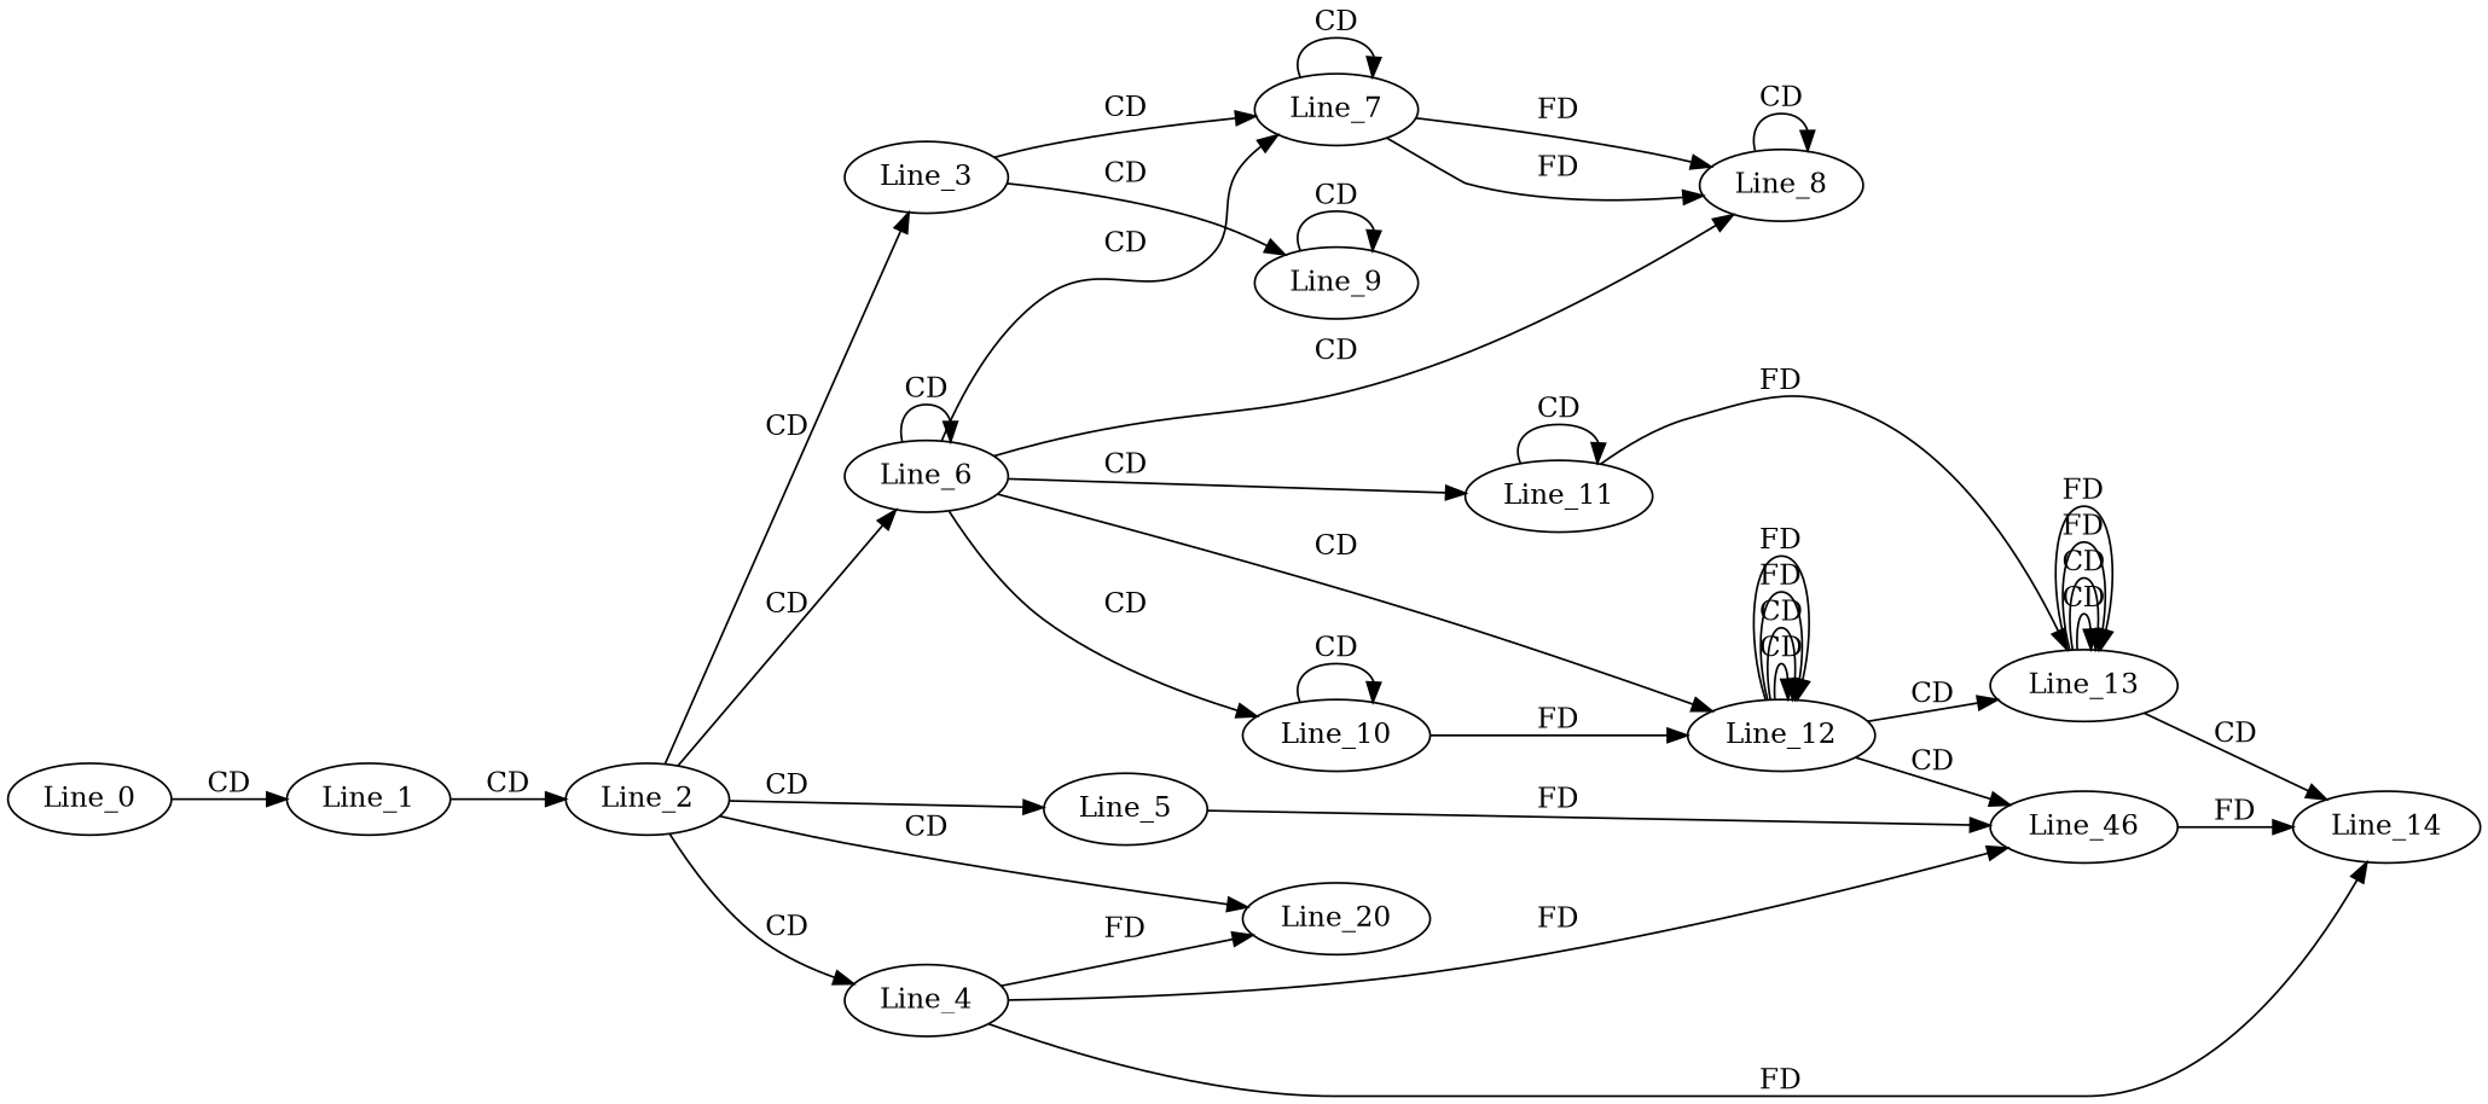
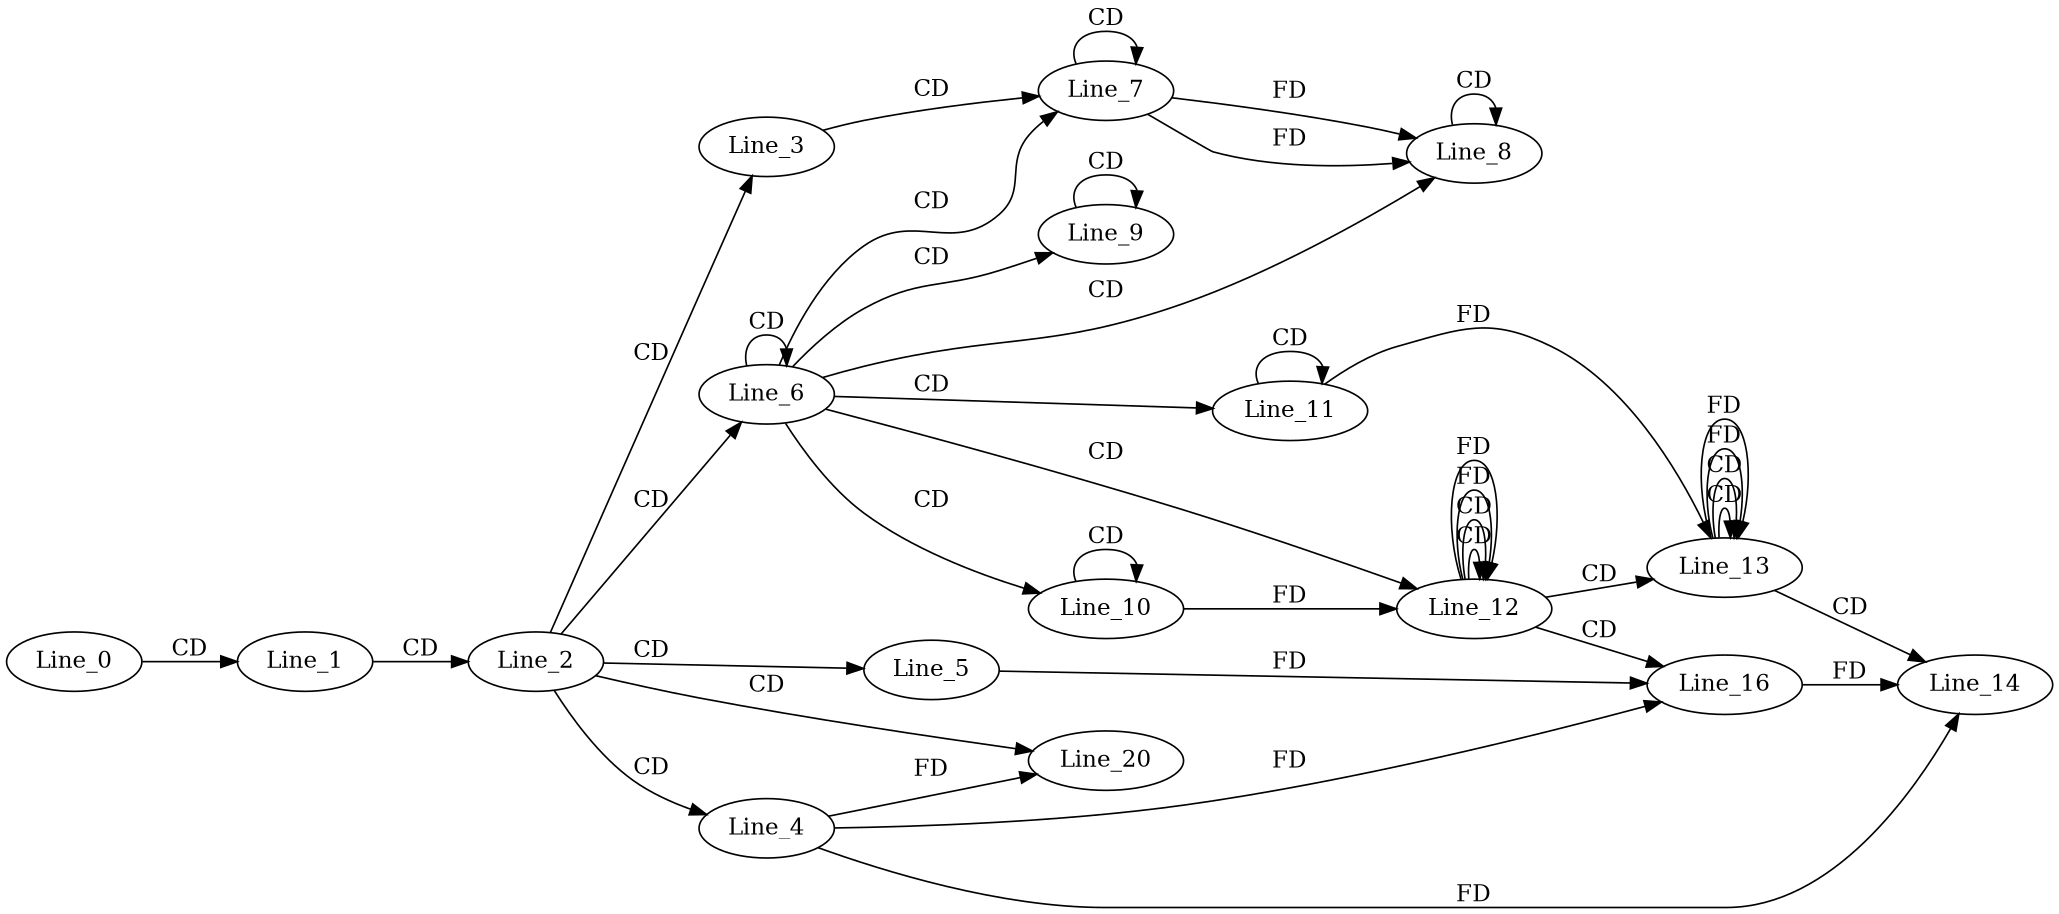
  digraph {
    rankdir=LR
    Line_0
    Line_1
    Line_2
    Line_3
    Line_4
    Line_5
    Line_6
    Line_20
    Line_7
    Line_14
-   Line_16 [label=Line_46]
+   Line_16
    Line_8
    Line_9
    Line_10
    Line_11
    Line_12
    Line_13
    Line_0 -> Line_1 [label=CD]
    Line_1 -> Line_2 [label=CD]
    Line_2 -> Line_3 [label=CD]
    Line_2 -> Line_4 [label=CD]
    Line_2 -> Line_5 [label=CD]
    Line_2 -> Line_6 [label=CD]
    Line_2 -> Line_20 [label=CD]
    Line_3 -> Line_7 [label=CD]
    Line_4 -> Line_20 [label=FD]
    Line_4 -> Line_14 [label=FD]
    Line_4 -> Line_16 [label=FD]
    Line_5 -> Line_16 [label=FD]
    Line_6 -> Line_6 [label=CD]
    Line_6 -> Line_7 [label=CD]
    Line_6 -> Line_8 [label=CD]
-   Line_3 -> Line_9 [label=CD]
+   Line_6 -> Line_9 [label=CD]
    Line_6 -> Line_10 [label=CD]
    Line_6 -> Line_11 [label=CD]
    Line_6 -> Line_12 [label=CD]
    Line_7 -> Line_7 [label=CD]
    Line_7 -> Line_8 [label=FD]
    Line_7 -> Line_8 [label=FD]
    Line_16 -> Line_14 [label=FD]
    Line_8 -> Line_8 [label=CD]
    Line_9 -> Line_9 [label=CD]
    Line_10 -> Line_10 [label=CD]
    Line_10 -> Line_12 [label=FD]
    Line_11 -> Line_11 [label=CD]
    Line_11 -> Line_13 [label=FD]
    Line_12 -> Line_16 [label=CD]
    Line_12 -> Line_12 [label=CD]
    Line_12 -> Line_12 [label=CD]
    Line_12 -> Line_12 [label=FD]
    Line_12 -> Line_12 [label=FD]
    Line_12 -> Line_13 [label=CD]
    Line_13 -> Line_14 [label=CD]
    Line_13 -> Line_13 [label=CD]
    Line_13 -> Line_13 [label=CD]
    Line_13 -> Line_13 [label=FD]
    Line_13 -> Line_13 [label=FD]
  }
